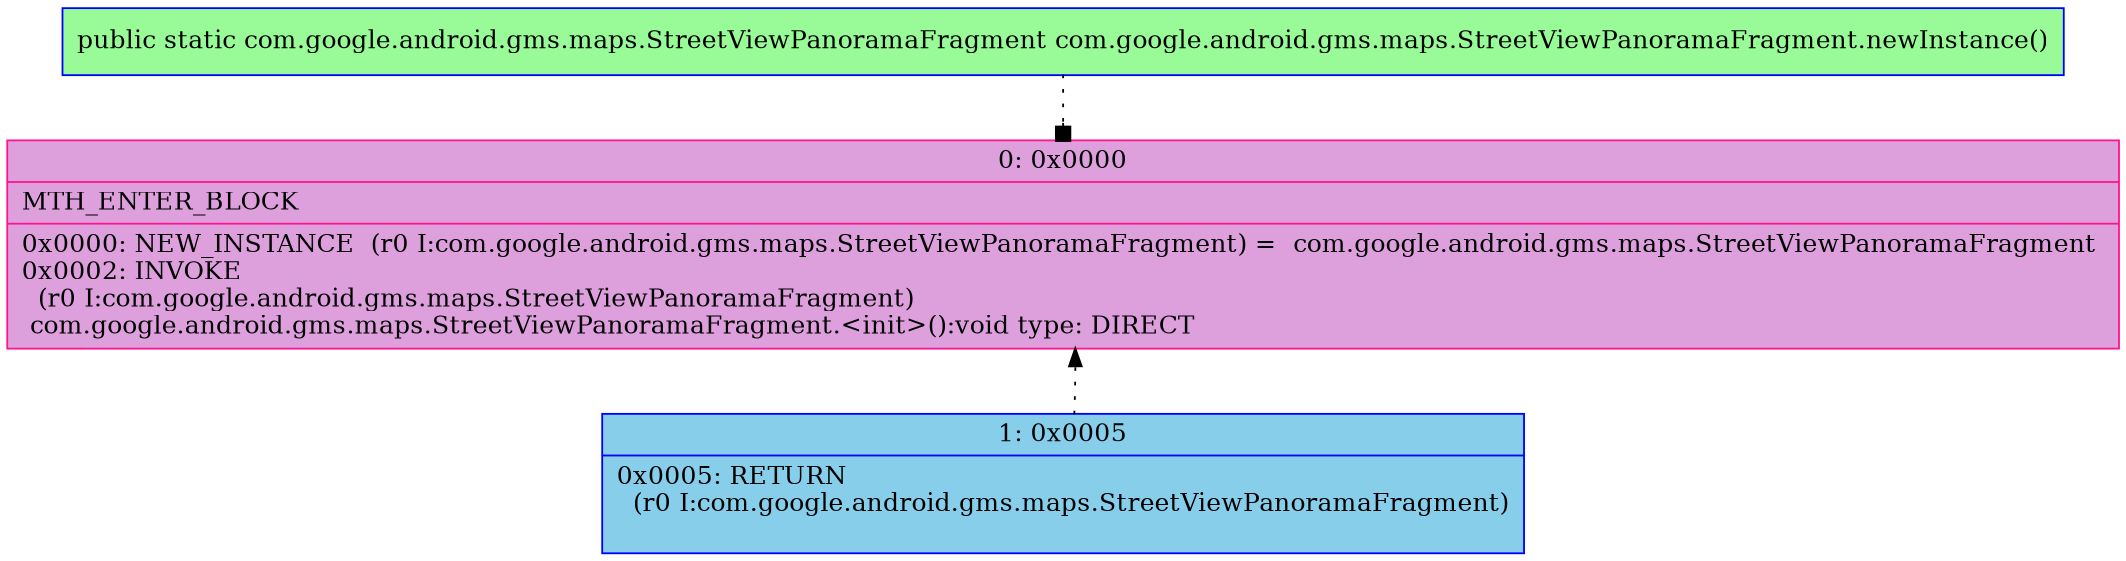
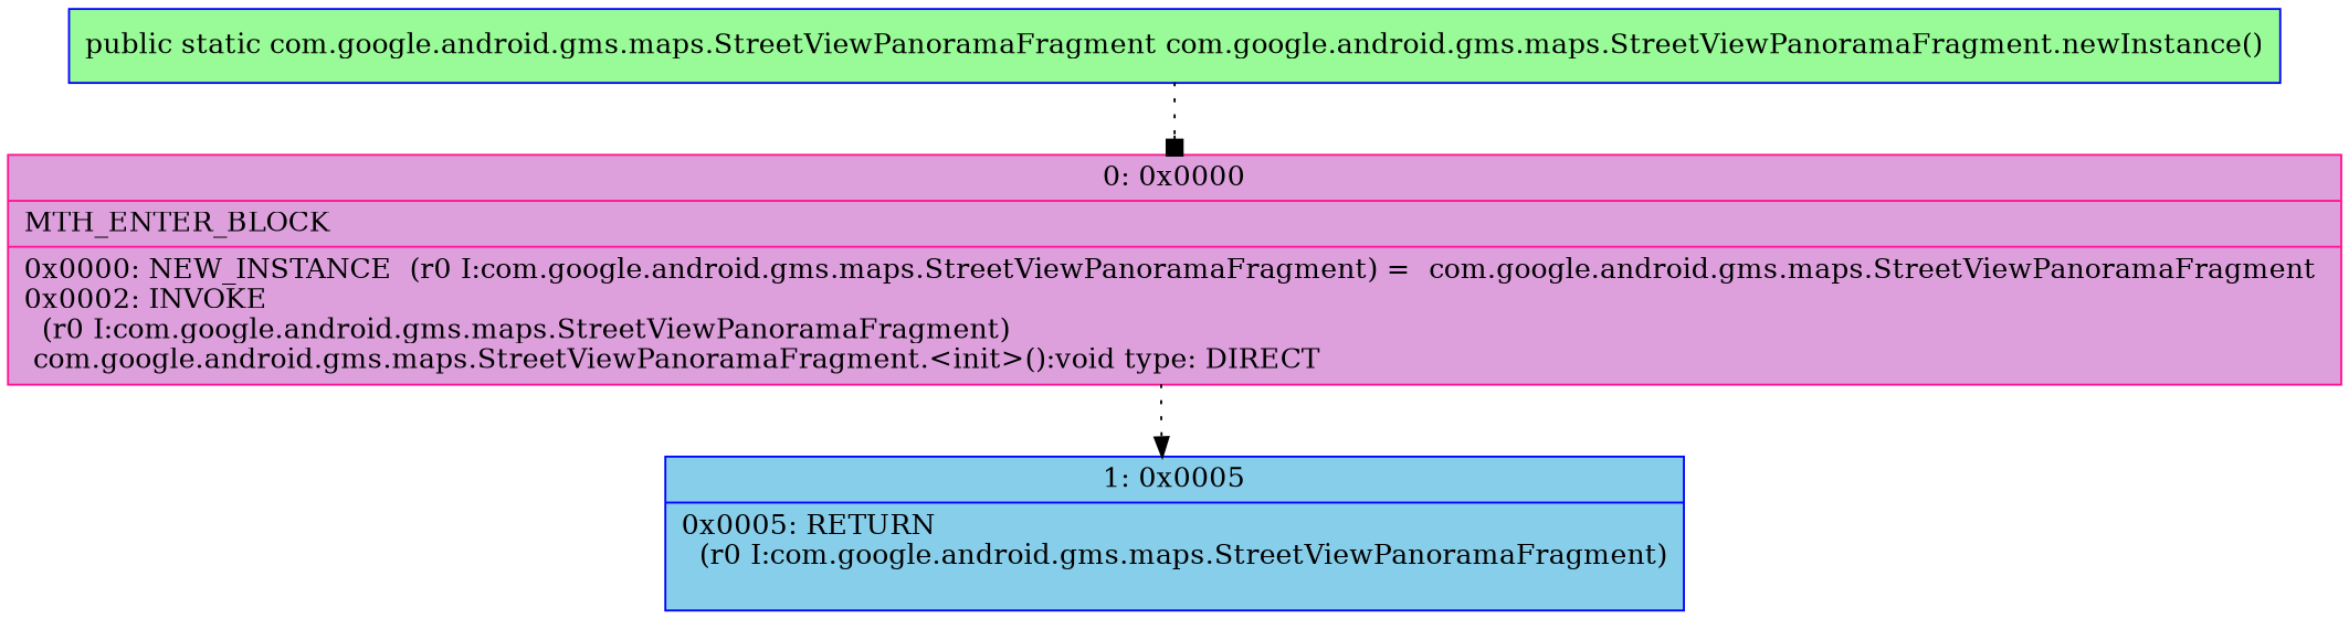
  digraph {
    node [shape=record style=filled color=blue]
    edge [style=dotted]
    n1 [label="{0\:\ 0x0000|MTH_ENTER_BLOCK\l|0x0000: NEW_INSTANCE  (r0 I:com.google.android.gms.maps.StreetViewPanoramaFragment) =  com.google.android.gms.maps.StreetViewPanoramaFragment \l0x0002: INVOKE  \l  (r0 I:com.google.android.gms.maps.StreetViewPanoramaFragment)\l com.google.android.gms.maps.StreetViewPanoramaFragment.\<init\>():void type: DIRECT \l}" fillcolor=plum color=deeppink]
    n2 [label="{1\:\ 0x0005|0x0005: RETURN  \l  (r0 I:com.google.android.gms.maps.StreetViewPanoramaFragment)\l \l}" fillcolor=skyblue]
    n3 [label="{public static com.google.android.gms.maps.StreetViewPanoramaFragment com.google.android.gms.maps.StreetViewPanoramaFragment.newInstance() }" fillcolor=palegreen]
-   n2 -> n1 [arrowhead=normal]
+   n1 -> n2 [arrowhead=normal]
    n3 -> n1 [arrowhead=box]
  }
